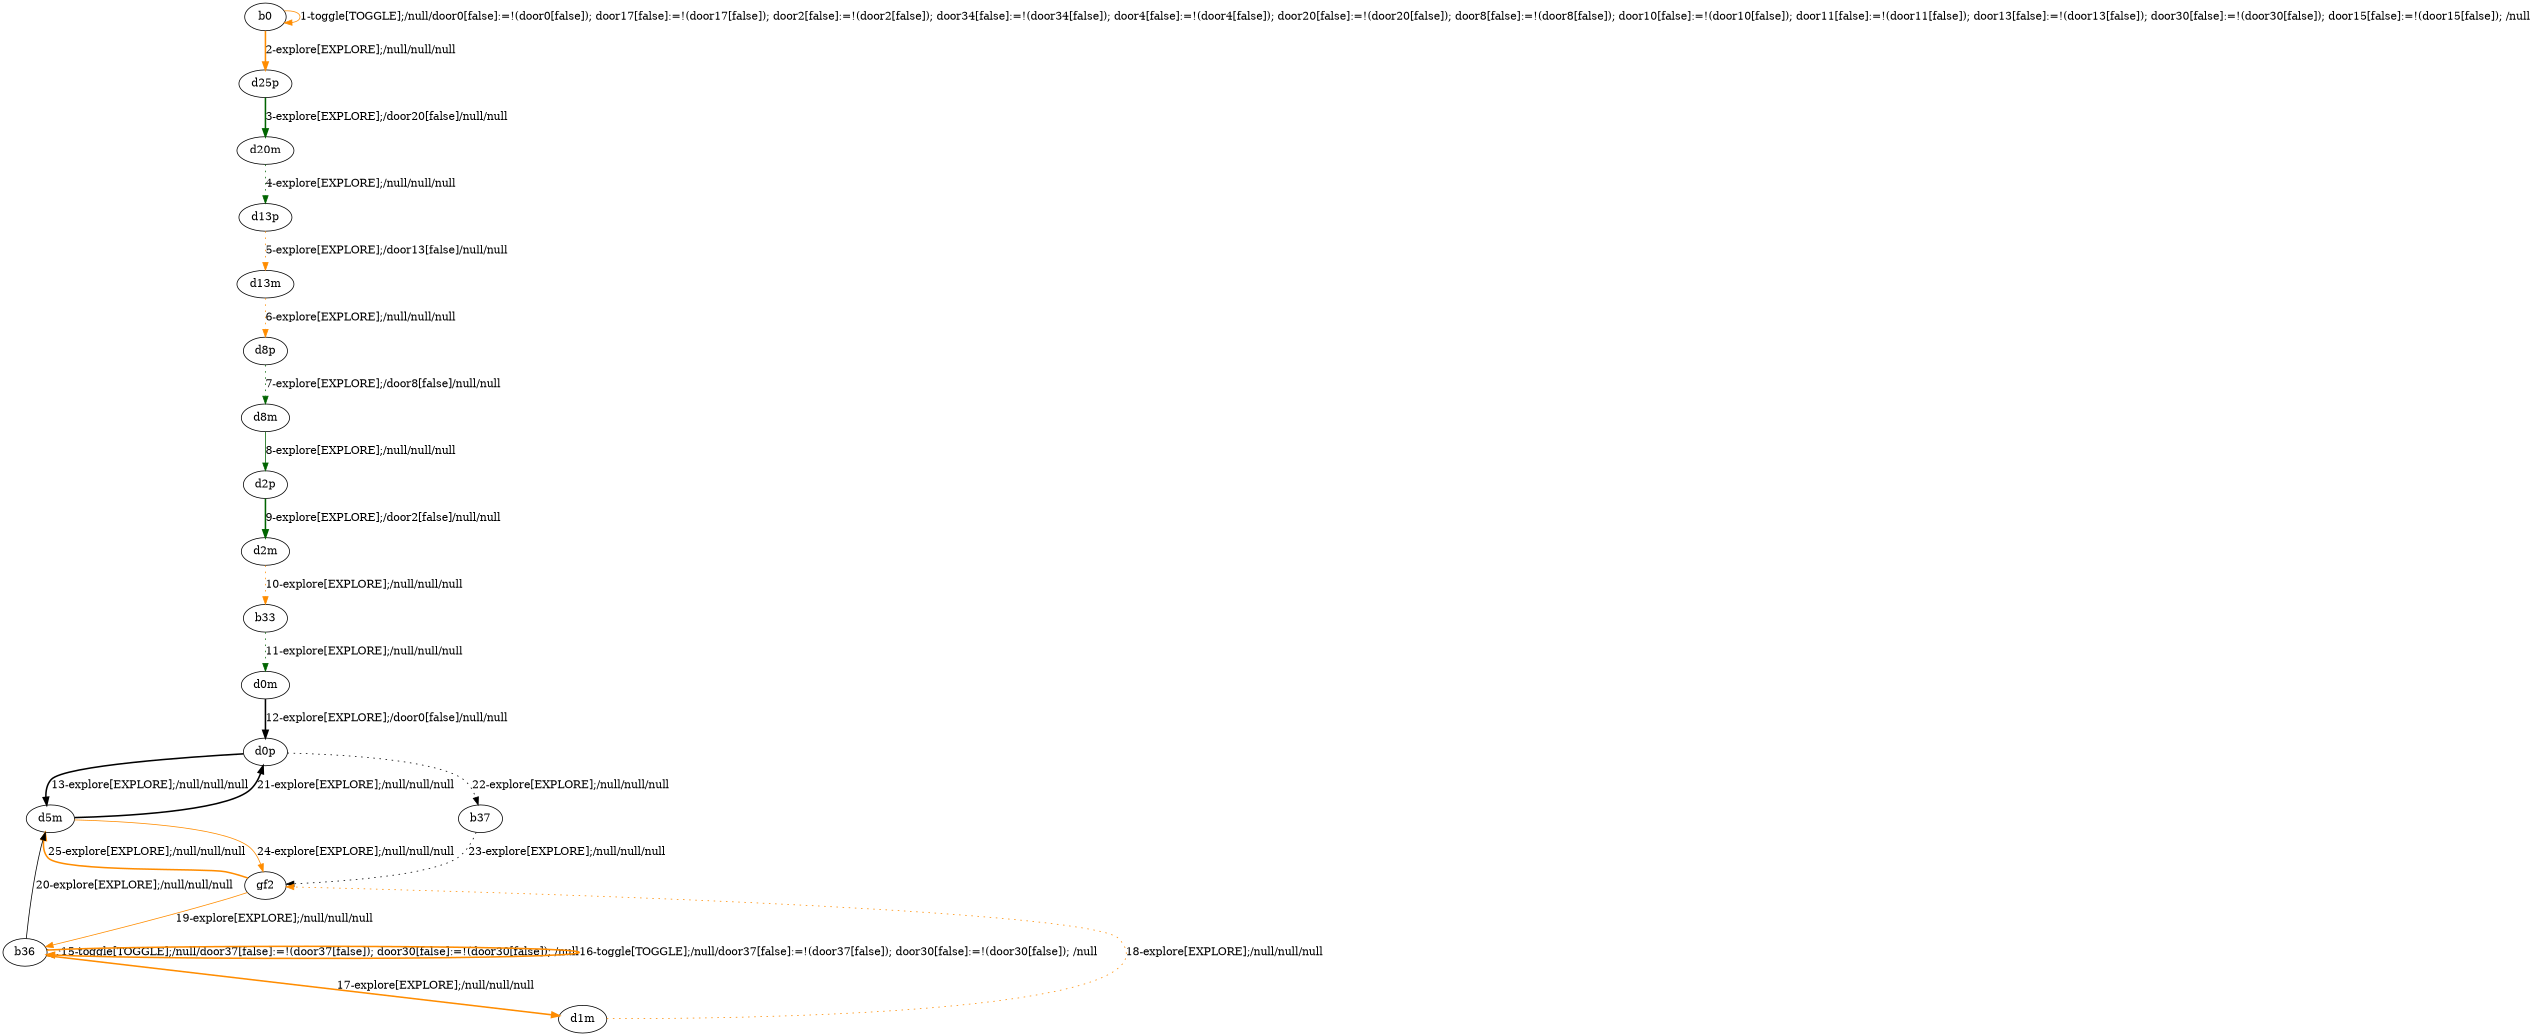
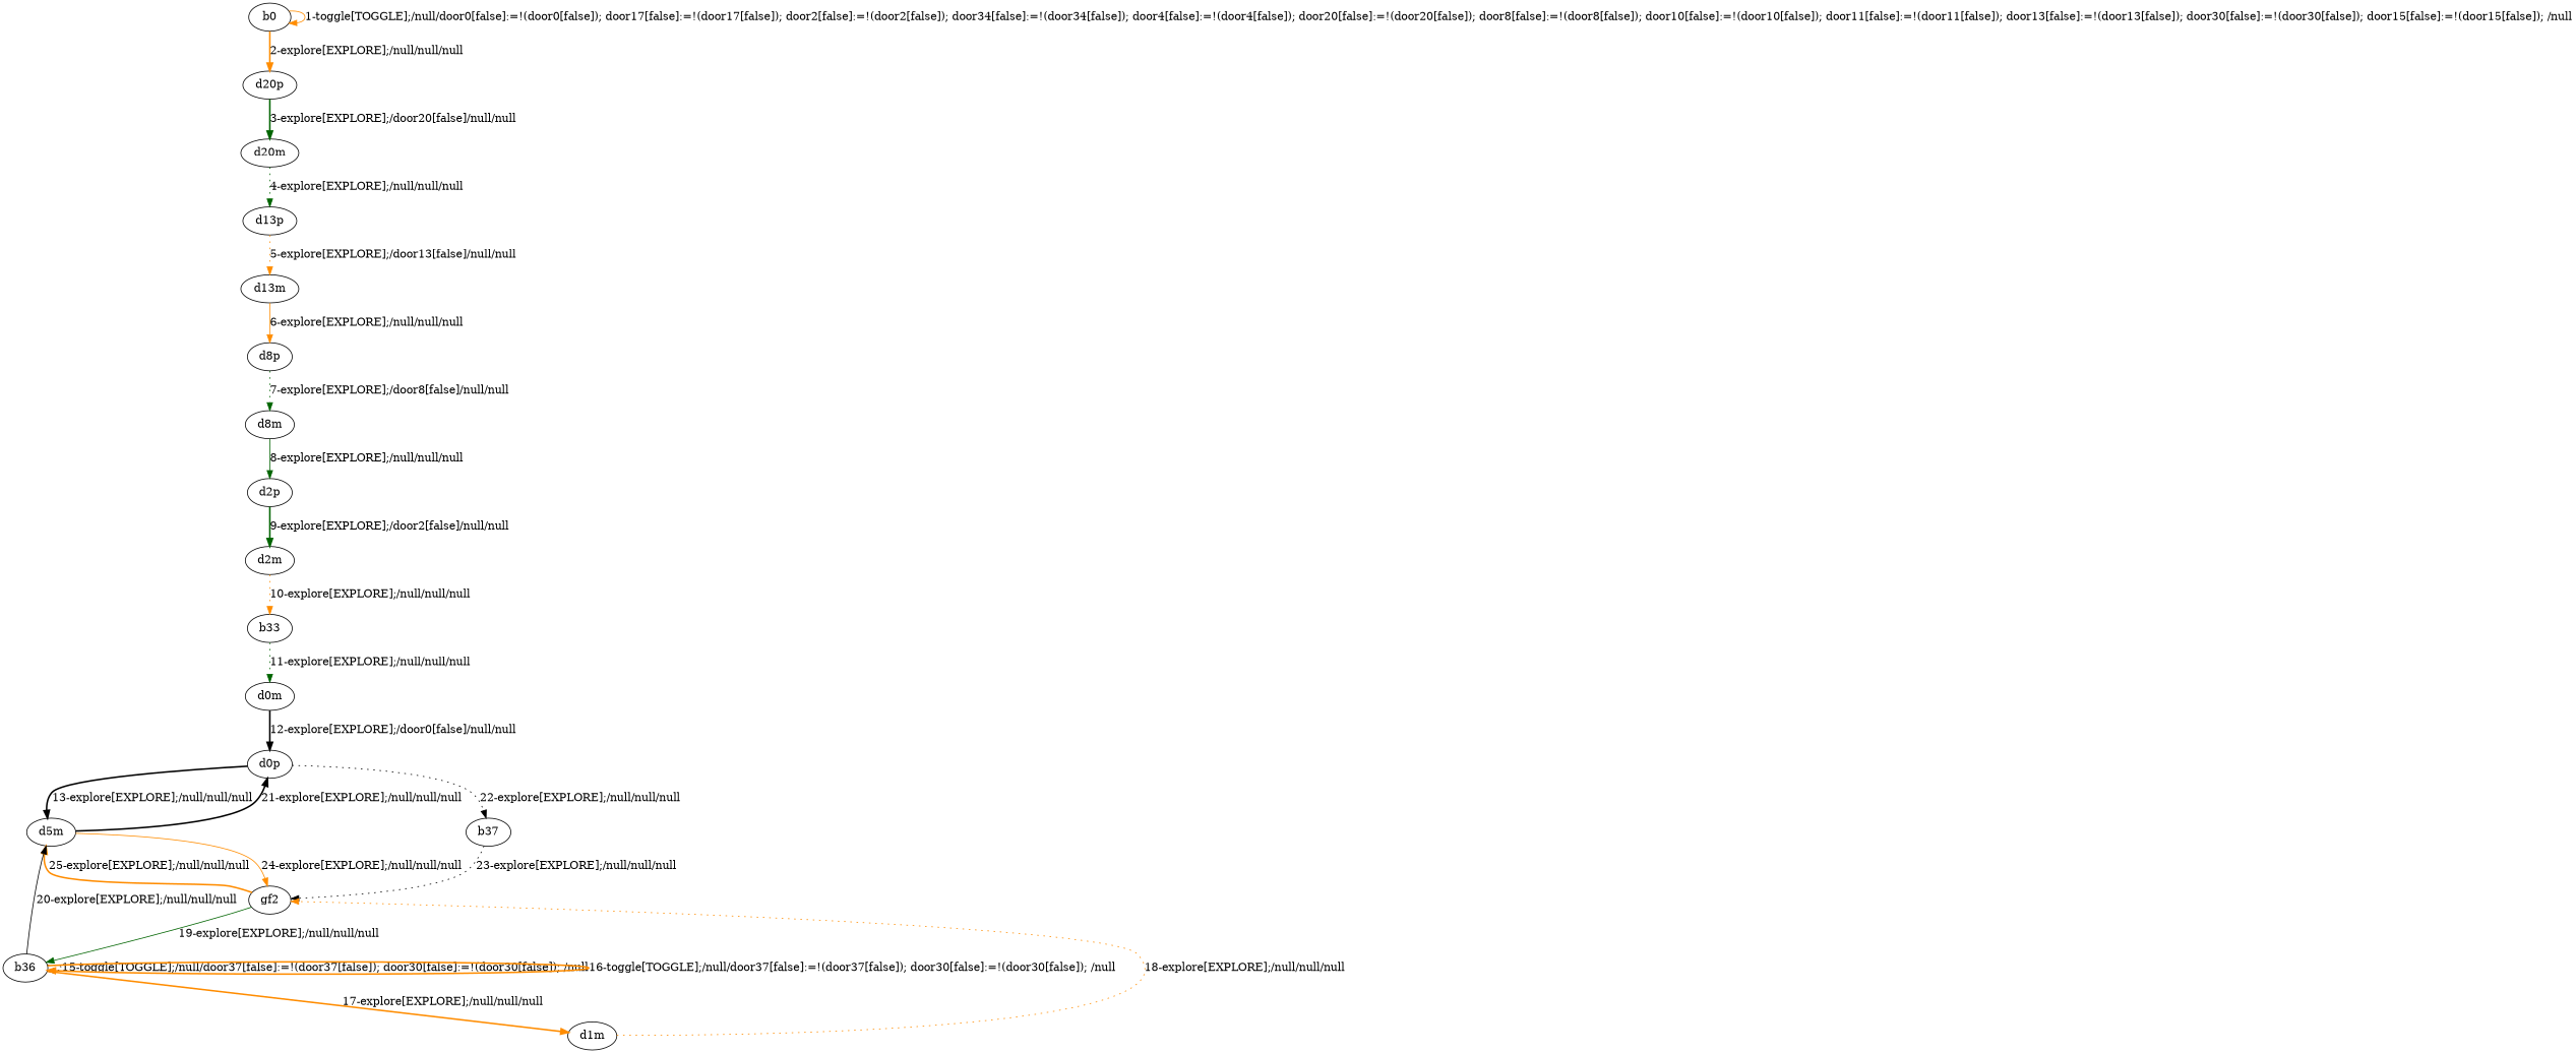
  digraph {
    edge [color=darkorange style=dotted]
    b0
-   d20p [label=d25p]
+   d20p
    d20m
    d13p
    d13m
    d8p
    d8m
    d2p
    d2m
    b33
    d0m
    d0p
    d5m
    b37
    gf2
    b36
    d1m
    b0 -> b0 [label="1-toggle[TOGGLE];/null/door0[false]:=!(door0[false]); door17[false]:=!(door17[false]); door2[false]:=!(door2[false]); door34[false]:=!(door34[false]); door4[false]:=!(door4[false]); door20[false]:=!(door20[false]); door8[false]:=!(door8[false]); door10[false]:=!(door10[false]); door11[false]:=!(door11[false]); door13[false]:=!(door13[false]); door30[false]:=!(door30[false]); door15[false]:=!(door15[false]); /null" style=solid]
    b0 -> d20p [label="2-explore[EXPLORE];/null/null/null" style=bold]
    d20p -> d20m [color=darkgreen label="3-explore[EXPLORE];/door20[false]/null/null" style=bold]
    d20m -> d13p [color=darkgreen label="4-explore[EXPLORE];/null/null/null"]
    d13p -> d13m [label="5-explore[EXPLORE];/door13[false]/null/null"]
-   d13m -> d8p [label="6-explore[EXPLORE];/null/null/null"]
+   d13m -> d8p [label="6-explore[EXPLORE];/null/null/null" style=solid]
    d8p -> d8m [color=darkgreen label="7-explore[EXPLORE];/door8[false]/null/null"]
    d8m -> d2p [color=darkgreen label="8-explore[EXPLORE];/null/null/null" style=solid]
    d2p -> d2m [color=darkgreen label="9-explore[EXPLORE];/door2[false]/null/null" style=bold]
    d2m -> b33 [label="10-explore[EXPLORE];/null/null/null"]
    b33 -> d0m [color=darkgreen label="11-explore[EXPLORE];/null/null/null"]
    d0m -> d0p [color=black label="12-explore[EXPLORE];/door0[false]/null/null" style=bold]
    d0p -> d5m [color=black label="13-explore[EXPLORE];/null/null/null" style=bold]
    d0p -> b37 [color=black label="22-explore[EXPLORE];/null/null/null"]
    d5m -> d0p [color=black label="21-explore[EXPLORE];/null/null/null" style=bold]
    d5m -> gf2 [label="24-explore[EXPLORE];/null/null/null" style=solid]
    b37 -> gf2 [color=black label="23-explore[EXPLORE];/null/null/null"]
    gf2 -> d5m [label="25-explore[EXPLORE];/null/null/null" style=bold]
-   gf2 -> b36 [label="19-explore[EXPLORE];/null/null/null" style=solid]
+   gf2 -> b36 [color=darkgreen label="19-explore[EXPLORE];/null/null/null" style=solid]
    b36 -> d5m [color=black label="20-explore[EXPLORE];/null/null/null" style=solid]
    b36 -> b36 [color=black label="15-toggle[TOGGLE];/null/door37[false]:=!(door37[false]); door30[false]:=!(door30[false]); /null"]
    b36 -> b36 [label="16-toggle[TOGGLE];/null/door37[false]:=!(door37[false]); door30[false]:=!(door30[false]); /null" style=bold]
    b36 -> d1m [label="17-explore[EXPLORE];/null/null/null" style=bold]
    d1m -> gf2 [label="18-explore[EXPLORE];/null/null/null"]
  }
